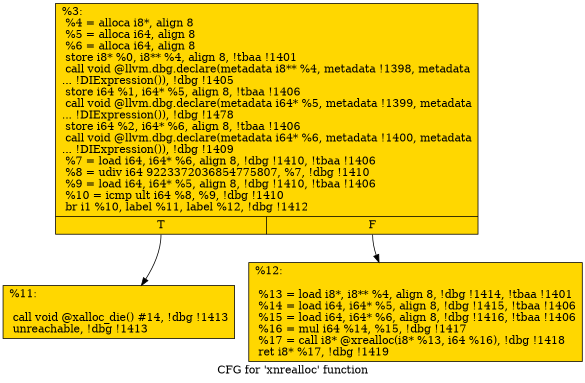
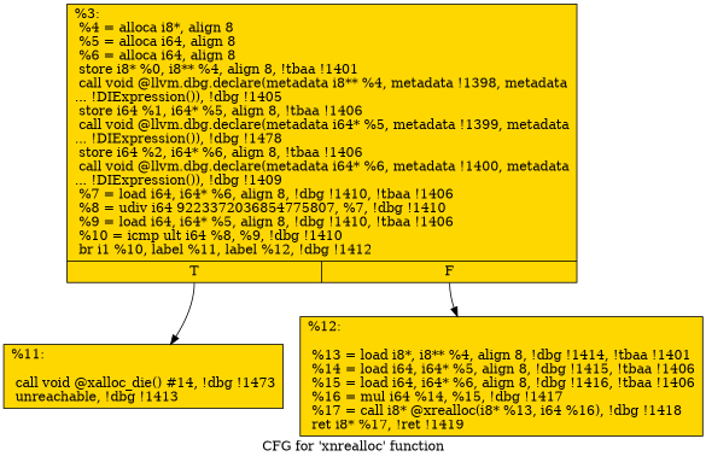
  digraph {
    label="CFG for 'xnrealloc' function"
    node [fillcolor=gold shape=record style=filled]
    n1 [label="{%3:\l  %4 = alloca i8*, align 8\l  %5 = alloca i64, align 8\l  %6 = alloca i64, align 8\l  store i8* %0, i8** %4, align 8, !tbaa !1401\l  call void @llvm.dbg.declare(metadata i8** %4, metadata !1398, metadata\l... !DIExpression()), !dbg !1405\l  store i64 %1, i64* %5, align 8, !tbaa !1406\l  call void @llvm.dbg.declare(metadata i64* %5, metadata !1399, metadata\l... !DIExpression()), !dbg !1478\l  store i64 %2, i64* %6, align 8, !tbaa !1406\l  call void @llvm.dbg.declare(metadata i64* %6, metadata !1400, metadata\l... !DIExpression()), !dbg !1409\l  %7 = load i64, i64* %6, align 8, !dbg !1410, !tbaa !1406\l  %8 = udiv i64 9223372036854775807, %7, !dbg !1410\l  %9 = load i64, i64* %5, align 8, !dbg !1410, !tbaa !1406\l  %10 = icmp ult i64 %8, %9, !dbg !1410\l  br i1 %10, label %11, label %12, !dbg !1412\l|{<s0>T|<s1>F}}"]
-   n2 [label="{%11:\l\l  call void @xalloc_die() #14, !dbg !1413\l  unreachable, !dbg !1413\l}"]
-   n3 [label="{%12:\l\l  %13 = load i8*, i8** %4, align 8, !dbg !1414, !tbaa !1401\l  %14 = load i64, i64* %5, align 8, !dbg !1415, !tbaa !1406\l  %15 = load i64, i64* %6, align 8, !dbg !1416, !tbaa !1406\l  %16 = mul i64 %14, %15, !dbg !1417\l  %17 = call i8* @xrealloc(i8* %13, i64 %16), !dbg !1418\l  ret i8* %17, !dbg !1419\l}"]
+   n2 [label="{%11:\l\l  call void @xalloc_die() #14, !dbg !1473\l  unreachable, !dbg !1413\l}"]
+   n3 [label="{%12:\l\l  %13 = load i8*, i8** %4, align 8, !dbg !1414, !tbaa !1401\l  %14 = load i64, i64* %5, align 8, !dbg !1415, !tbaa !1406\l  %15 = load i64, i64* %6, align 8, !dbg !1416, !tbaa !1406\l  %16 = mul i64 %14, %15, !dbg !1417\l  %17 = call i8* @xrealloc(i8* %13, i64 %16), !dbg !1418\l  ret i8* %17, !ret !1419\l}"]
    n1 -> n2 [tailport=s0]
    n1 -> n3 [tailport=s1]
  }
